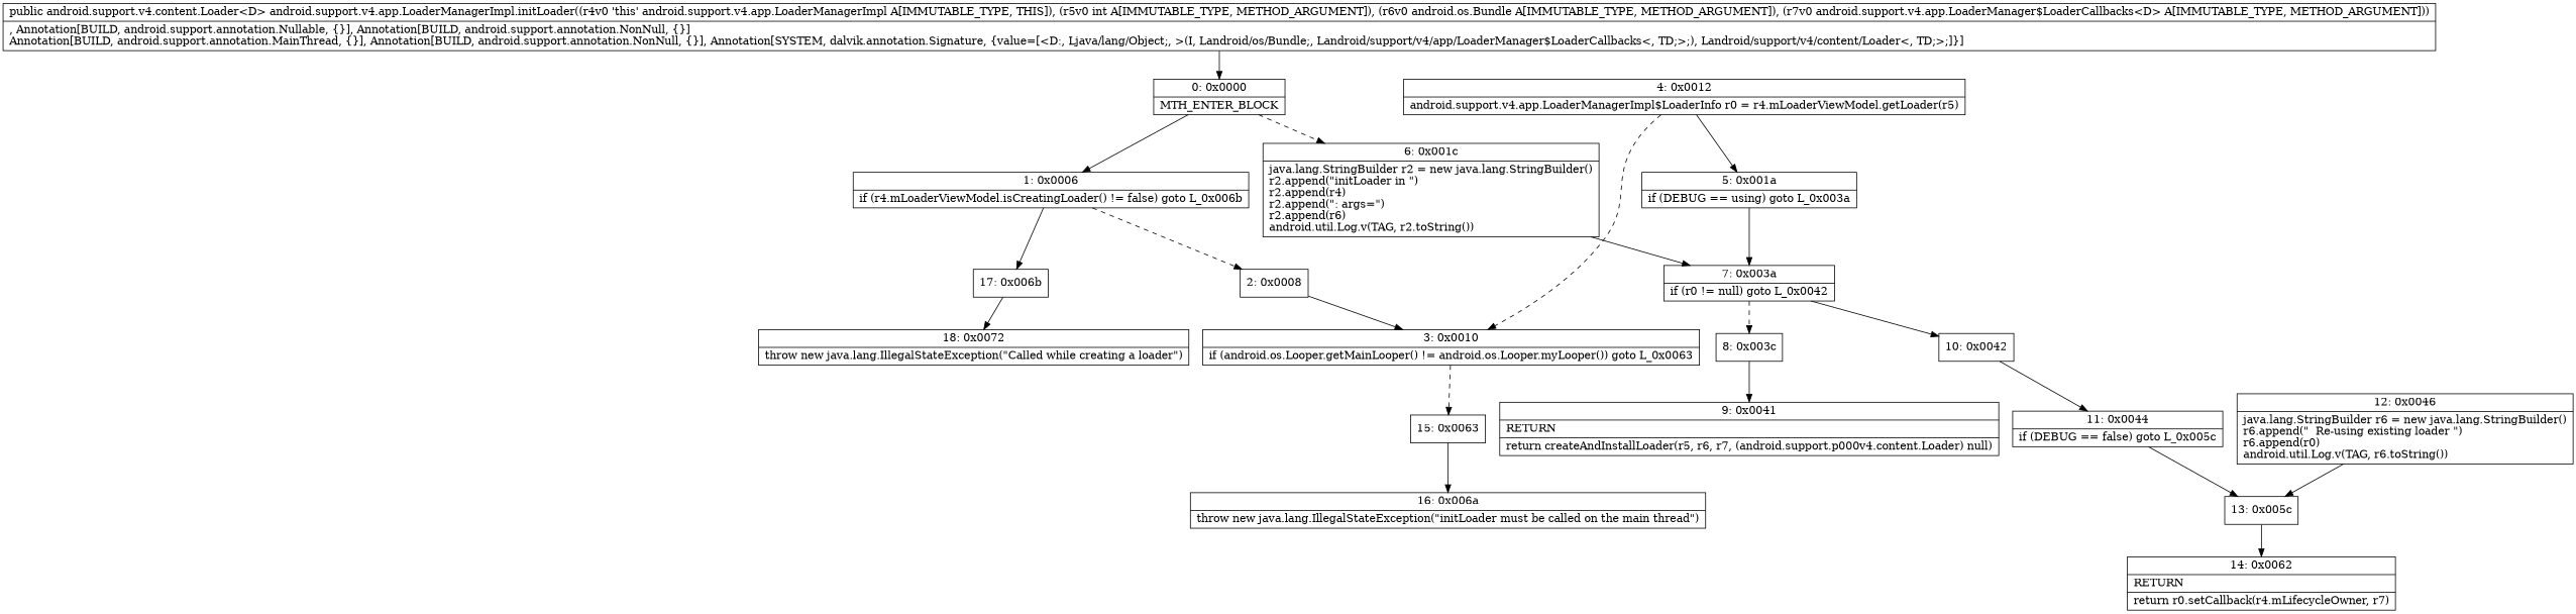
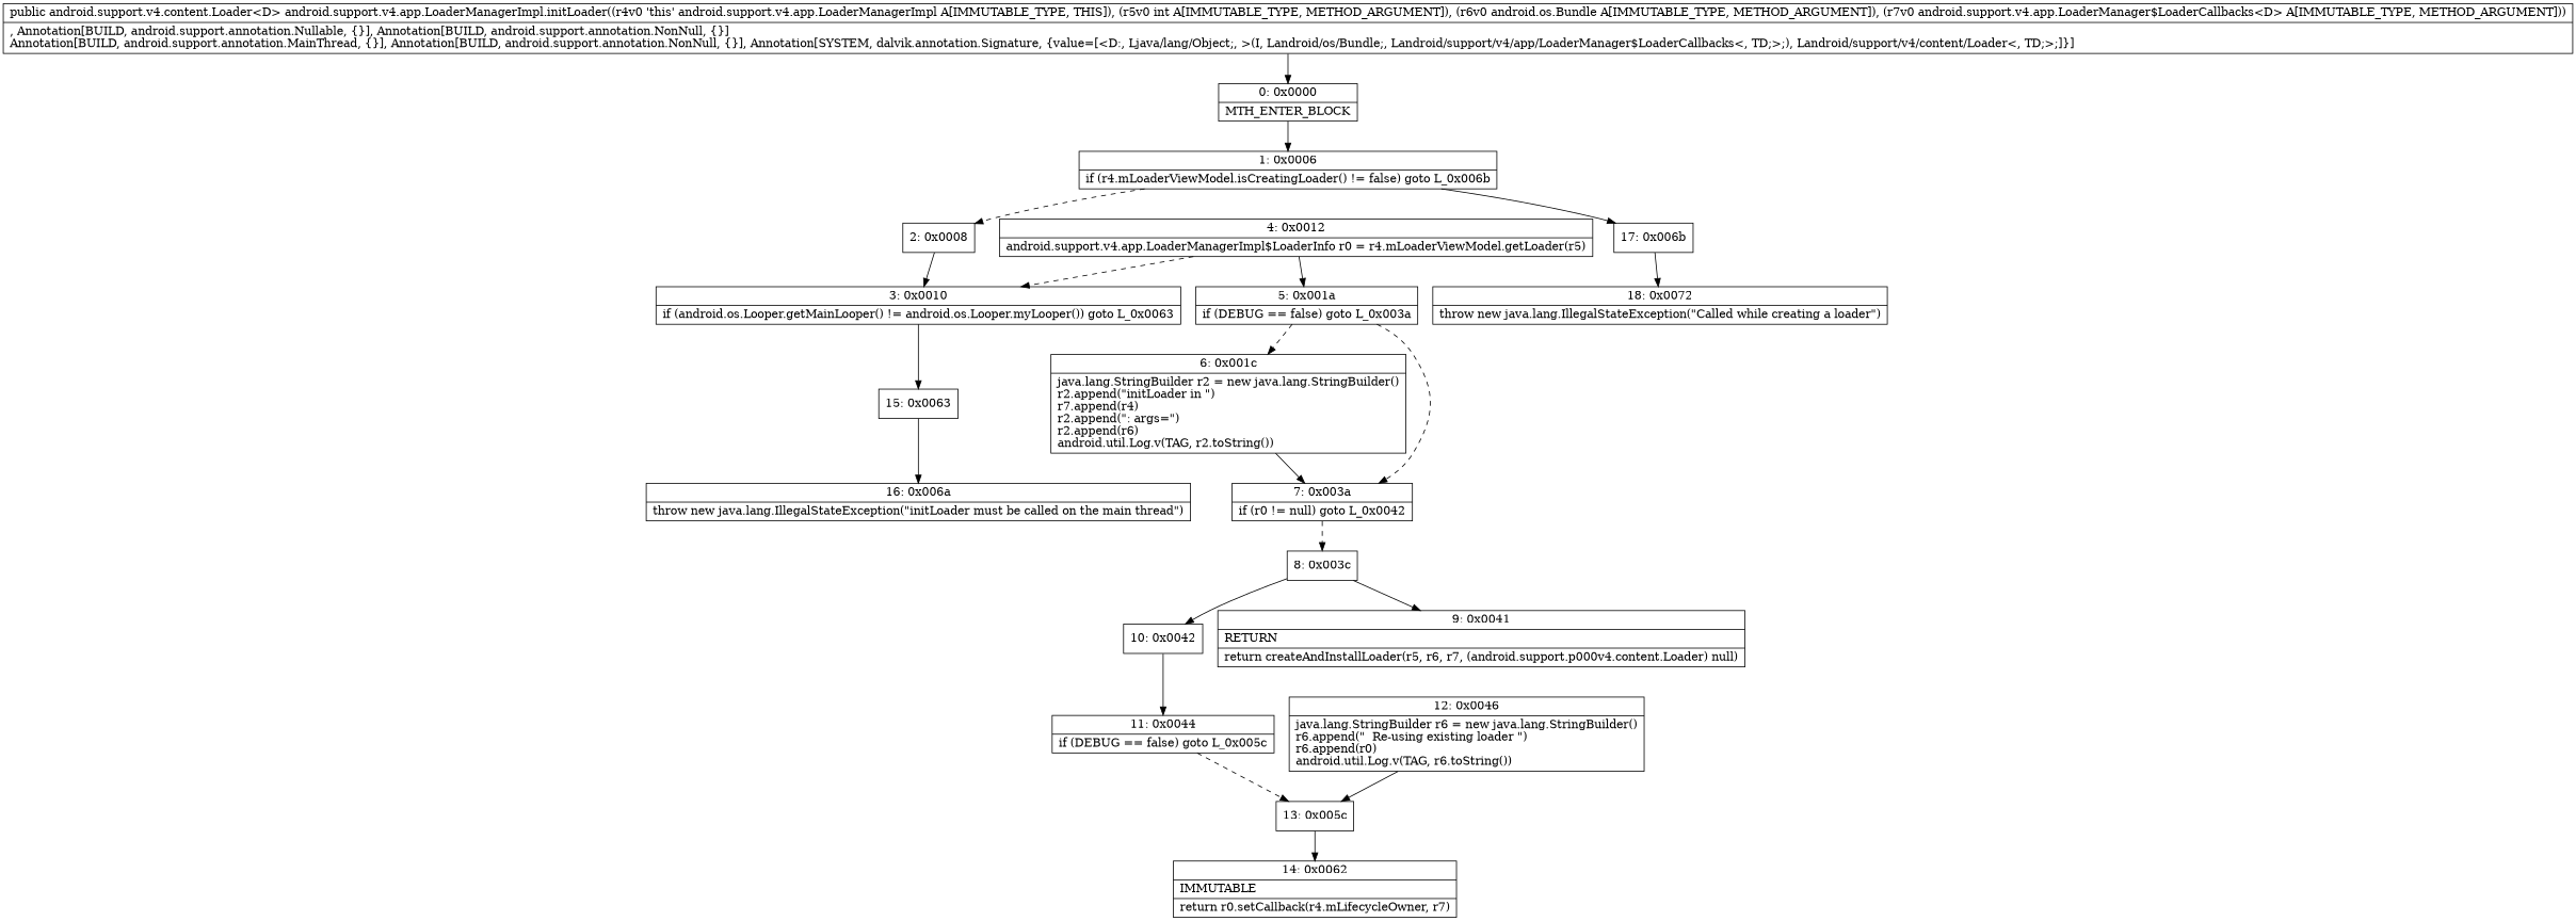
  digraph {
    node [shape=record]
    n1 [label="{0\:\ 0x0000|MTH_ENTER_BLOCK\l}"]
    n2 [label="{1\:\ 0x0006|if (r4.mLoaderViewModel.isCreatingLoader() != false) goto L_0x006b\l}"]
    n3 [label="{2\:\ 0x0008}"]
    n4 [label="{17\:\ 0x006b}"]
    n5 [label="{3\:\ 0x0010|if (android.os.Looper.getMainLooper() != android.os.Looper.myLooper()) goto L_0x0063\l}"]
    n6 [label="{18\:\ 0x0072|throw new java.lang.IllegalStateException(\"Called while creating a loader\")\l}"]
    n7 [label="{15\:\ 0x0063}"]
    n8 [label="{4\:\ 0x0012|android.support.v4.app.LoaderManagerImpl$LoaderInfo r0 = r4.mLoaderViewModel.getLoader(r5)\l}"]
-   n9 [label="{5\:\ 0x001a|if (DEBUG == using) goto L_0x003a\l}"]
+   n9 [label="{5\:\ 0x001a|if (DEBUG == false) goto L_0x003a\l}"]
    n10 [label="{16\:\ 0x006a|throw new java.lang.IllegalStateException(\"initLoader must be called on the main thread\")\l}"]
-   n11 [label="{6\:\ 0x001c|java.lang.StringBuilder r2 = new java.lang.StringBuilder()\lr2.append(\"initLoader in \")\lr2.append(r4)\lr2.append(\": args=\")\lr2.append(r6)\landroid.util.Log.v(TAG, r2.toString())\l}"]
+   n11 [label="{6\:\ 0x001c|java.lang.StringBuilder r2 = new java.lang.StringBuilder()\lr2.append(\"initLoader in \")\lr7.append(r4)\lr2.append(\": args=\")\lr2.append(r6)\landroid.util.Log.v(TAG, r2.toString())\l}"]
    n12 [label="{7\:\ 0x003a|if (r0 != null) goto L_0x0042\l}"]
    n13 [label="{8\:\ 0x003c}"]
    n14 [label="{10\:\ 0x0042}"]
    n15 [label="{9\:\ 0x0041|RETURN\l|return createAndInstallLoader(r5, r6, r7, (android.support.p000v4.content.Loader) null)\l}"]
    n16 [label="{11\:\ 0x0044|if (DEBUG == false) goto L_0x005c\l}"]
    n17 [label="{13\:\ 0x005c}"]
    n18 [label="{12\:\ 0x0046|java.lang.StringBuilder r6 = new java.lang.StringBuilder()\lr6.append(\"  Re\-using existing loader \")\lr6.append(r0)\landroid.util.Log.v(TAG, r6.toString())\l}"]
-   n19 [label="{14\:\ 0x0062|RETURN\l|return r0.setCallback(r4.mLifecycleOwner, r7)\l}"]
+   n19 [label="{14\:\ 0x0062|IMMUTABLE\l|return r0.setCallback(r4.mLifecycleOwner, r7)\l}"]
    n20 [label="{public android.support.v4.content.Loader\<D\> android.support.v4.app.LoaderManagerImpl.initLoader((r4v0 'this' android.support.v4.app.LoaderManagerImpl A[IMMUTABLE_TYPE, THIS]), (r5v0 int A[IMMUTABLE_TYPE, METHOD_ARGUMENT]), (r6v0 android.os.Bundle A[IMMUTABLE_TYPE, METHOD_ARGUMENT]), (r7v0 android.support.v4.app.LoaderManager$LoaderCallbacks\<D\> A[IMMUTABLE_TYPE, METHOD_ARGUMENT]))  | , Annotation[BUILD, android.support.annotation.Nullable, \{\}], Annotation[BUILD, android.support.annotation.NonNull, \{\}]\lAnnotation[BUILD, android.support.annotation.MainThread, \{\}], Annotation[BUILD, android.support.annotation.NonNull, \{\}], Annotation[SYSTEM, dalvik.annotation.Signature, \{value=[\<D:, Ljava\/lang\/Object;, \>(I, Landroid\/os\/Bundle;, Landroid\/support\/v4\/app\/LoaderManager$LoaderCallbacks\<, TD;\>;), Landroid\/support\/v4\/content\/Loader\<, TD;\>;]\}]\l}"]
    n1 -> n2
    n2 -> n3 [style=dashed]
    n2 -> n4
    n3 -> n5
    n4 -> n6
-   n5 -> n7 [style=dashed]
+   n5 -> n7
    n7 -> n10
    n8 -> n5 [style=dashed]
    n8 -> n9
-   n1 -> n11 [style=dashed]
-   n9 -> n12
+   n9 -> n11 [style=dashed]
+   n9 -> n12 [style=dashed]
    n11 -> n12
    n12 -> n13 [style=dashed]
-   n12 -> n14
+   n13 -> n14
    n13 -> n15
    n14 -> n16
-   n16 -> n17
+   n16 -> n17 [style=dashed]
    n17 -> n19
    n18 -> n17
    n20 -> n1
  }
